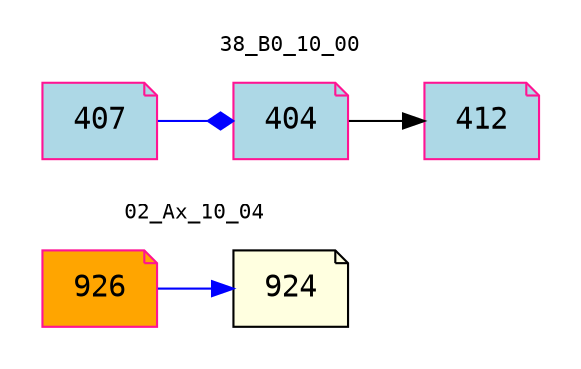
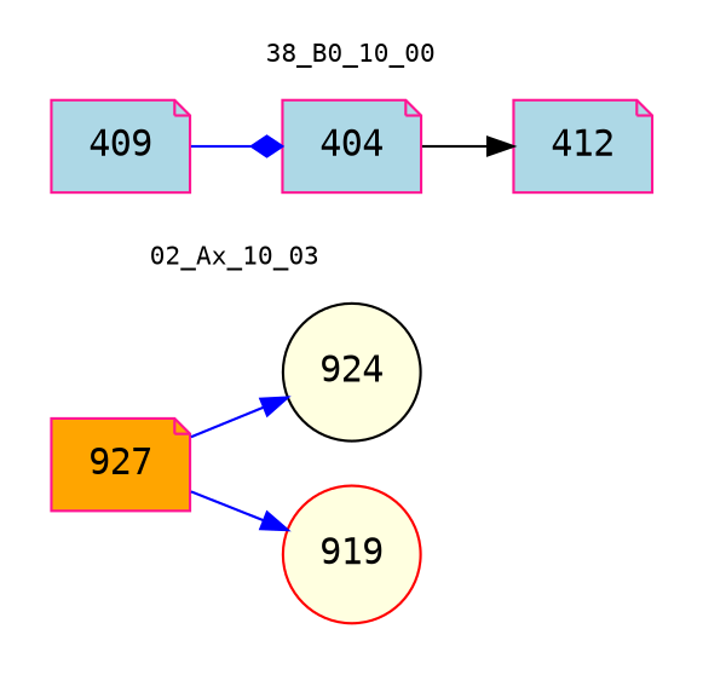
  digraph {
    fontname="DejaVu Sans Mono"
    rankdir=LR
    node [color=deeppink fillcolor=lightblue fontname="DejaVu Sans Mono" shape=note style=filled]
    edge [arrowhead=normal color=blue fontname="DejaVu Sans Mono"]
-   n1 [fillcolor=orange label=926]
-   n3 [color=black fillcolor=lightyellow label=924]
-   n4 [label=407]
+   n1 [fillcolor=orange label=927]
+   n2 [color=red fillcolor=lightyellow label=919 shape=circle]
+   n3 [color=black fillcolor=lightyellow label=924 shape=circle]
+   n4 [label=409]
    n5 [label=404]
    n6 [label=412]
    subgraph cluster_1 {
      color=white
      fontsize=10
-     label="02_Ax_10_04"
+     label="02_Ax_10_03"
      n1
+     n2
      n3
    }
    subgraph cluster_2 {
      color=white
      fontsize=10
      label="38_B0_10_00"
      n4
      n5
      n6
    }
+   n1 -> n2
    n1 -> n3
    n4 -> n5 [arrowhead=diamond]
    n5 -> n6 [color=black]
  }
